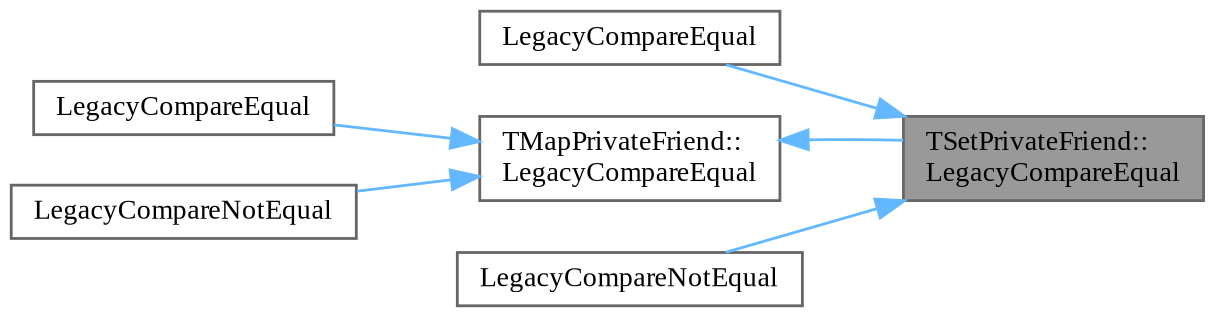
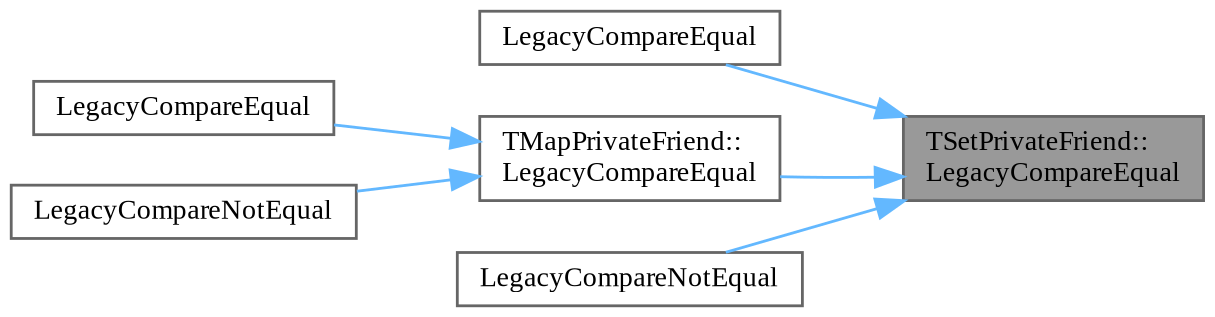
  digraph {
    rankdir=RL
    fontname="Liberation Serif"
    node [color=grey40 fillcolor=white fontname="Liberation Serif" fontsize=10 shape=box style=filled]
    edge [color=steelblue1 dir=back fontname="Liberation Serif" fontsize=10 labelfontname=Helvetica labelfontsize=10 style=solid]
    n1 [color=gray40 fillcolor=grey60 fontcolor=black height=0.2 label="TSetPrivateFriend::\lLegacyCompareEqual" width=0.4]
    n2 [height=0.2 label=LegacyCompareEqual width=0.4]
    n3 [height=0.2 label="TMapPrivateFriend::\lLegacyCompareEqual" width=0.4]
    n4 [height=0.2 label=LegacyCompareNotEqual width=0.4]
    n5 [height=0.2 label=LegacyCompareEqual width=0.4]
    n6 [height=0.2 label=LegacyCompareNotEqual width=0.4]
    n1 -> n2
-   n3 -> n1
+   n1 -> n3
    n1 -> n4
    n3 -> n5
    n3 -> n6
  }
